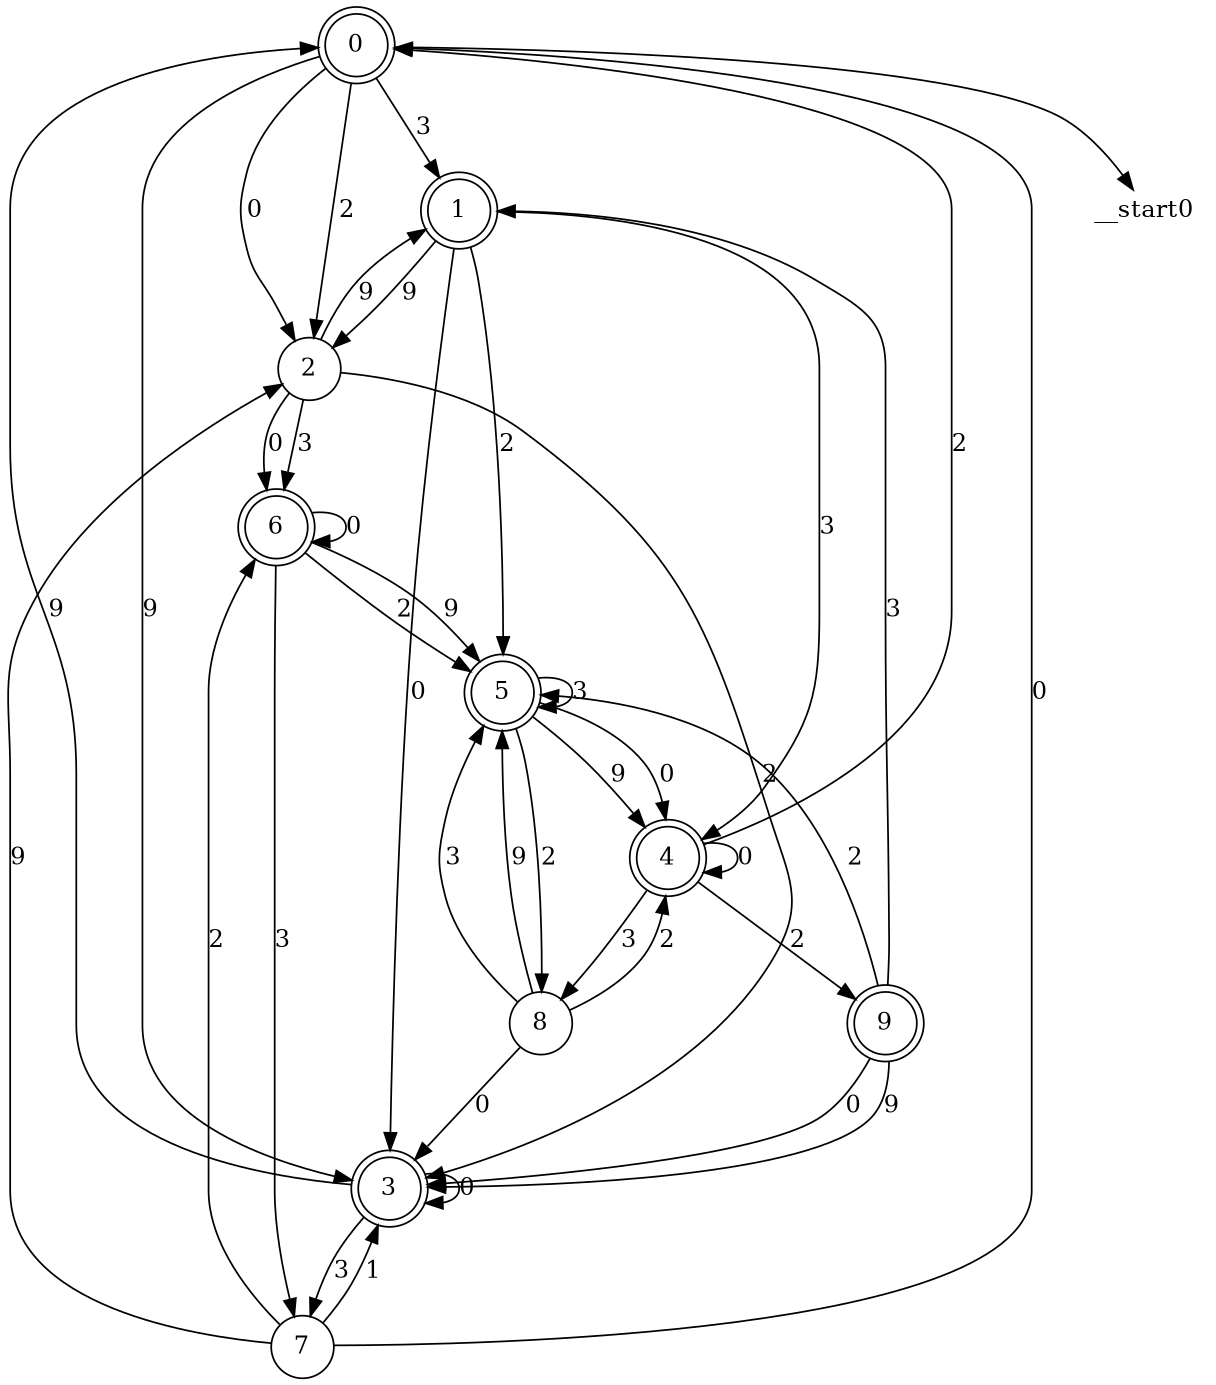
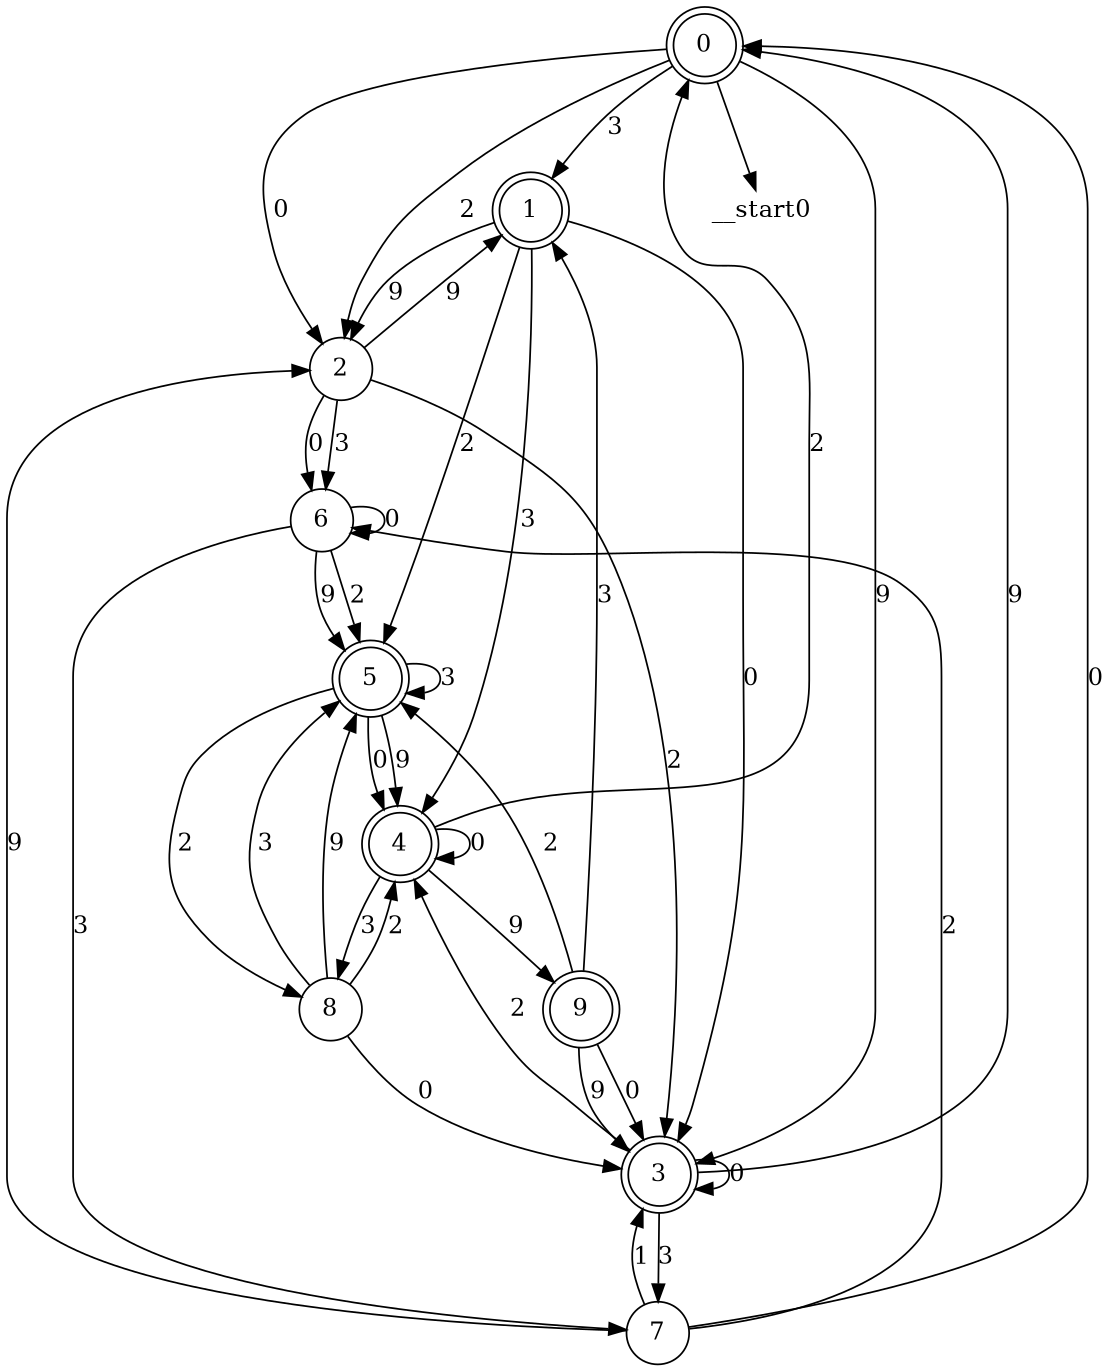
  digraph {
    node [shape=doublecircle]
    n1 [label=0]
    n2 [label=1]
    n3 [label=2 shape=circle]
    n4 [label=3]
    __start0 [height=0 shape=none width=0]
    n6 [label=4]
    n7 [label=5]
-   n8 [label=6]
+   n8 [label=6 shape=circle]
    n9 [label=7 shape=circle]
    n10 [label=8 shape=circle]
    n11 [label=9]
    n1 -> n2 [label=3]
    n1 -> n3 [label=0]
    n1 -> n3 [label=2]
    n1 -> n4 [label=9]
    n1 -> __start0
    n2 -> n3 [label=9]
    n2 -> n4 [label=0]
    n2 -> n6 [label=3]
    n2 -> n7 [label=2]
    n3 -> n2 [label=9]
    n3 -> n4 [label=2]
    n3 -> n8 [label=3]
    n3 -> n8 [label=0]
    n4 -> n1 [label=9]
    n4 -> n4 [label=0]
+   n4 -> n6 [label=2]
    n4 -> n9 [label=3]
    n6 -> n1 [label=2]
    n6 -> n6 [label=0]
    n6 -> n10 [label=3]
-   n6 -> n11 [label=2]
+   n6 -> n11 [label=9]
    n7 -> n6 [label=0]
    n7 -> n6 [label=9]
    n7 -> n7 [label=3]
    n7 -> n10 [label=2]
    n8 -> n7 [label=2]
    n8 -> n7 [label=9]
    n8 -> n8 [label=0]
    n8 -> n9 [label=3]
    n9 -> n1 [label=0]
    n9 -> n3 [label=9]
    n9 -> n4 [label=1]
    n9 -> n8 [label=2]
    n10 -> n4 [label=0]
    n10 -> n6 [label=2]
    n10 -> n7 [label=3]
    n10 -> n7 [label=9]
    n11 -> n2 [label=3]
    n11 -> n4 [label=0]
    n11 -> n4 [label=9]
    n11 -> n7 [label=2]
  }
